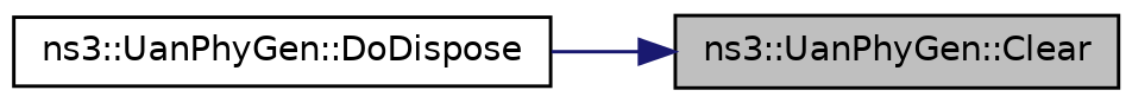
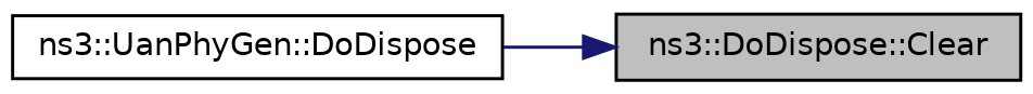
  digraph {
    rankdir=RL
    node [color=black fontname=Helvetica fontsize=10 shape=record style=filled]
-   n1 [fillcolor=grey75 fontcolor=black height=0.2 label="ns3::UanPhyGen::Clear" width=0.4]
+   n1 [fillcolor=grey75 fontcolor=black height=0.2 label="ns3::DoDispose::Clear" width=0.4]
    n2 [fillcolor=white height=0.2 label="ns3::UanPhyGen::DoDispose" width=0.4]
    n1 -> n2 [color=midnightblue dir=back fontname=Helvetica fontsize=10 labelfontname=Helvetica labelfontsize=10 style=solid]
  }
